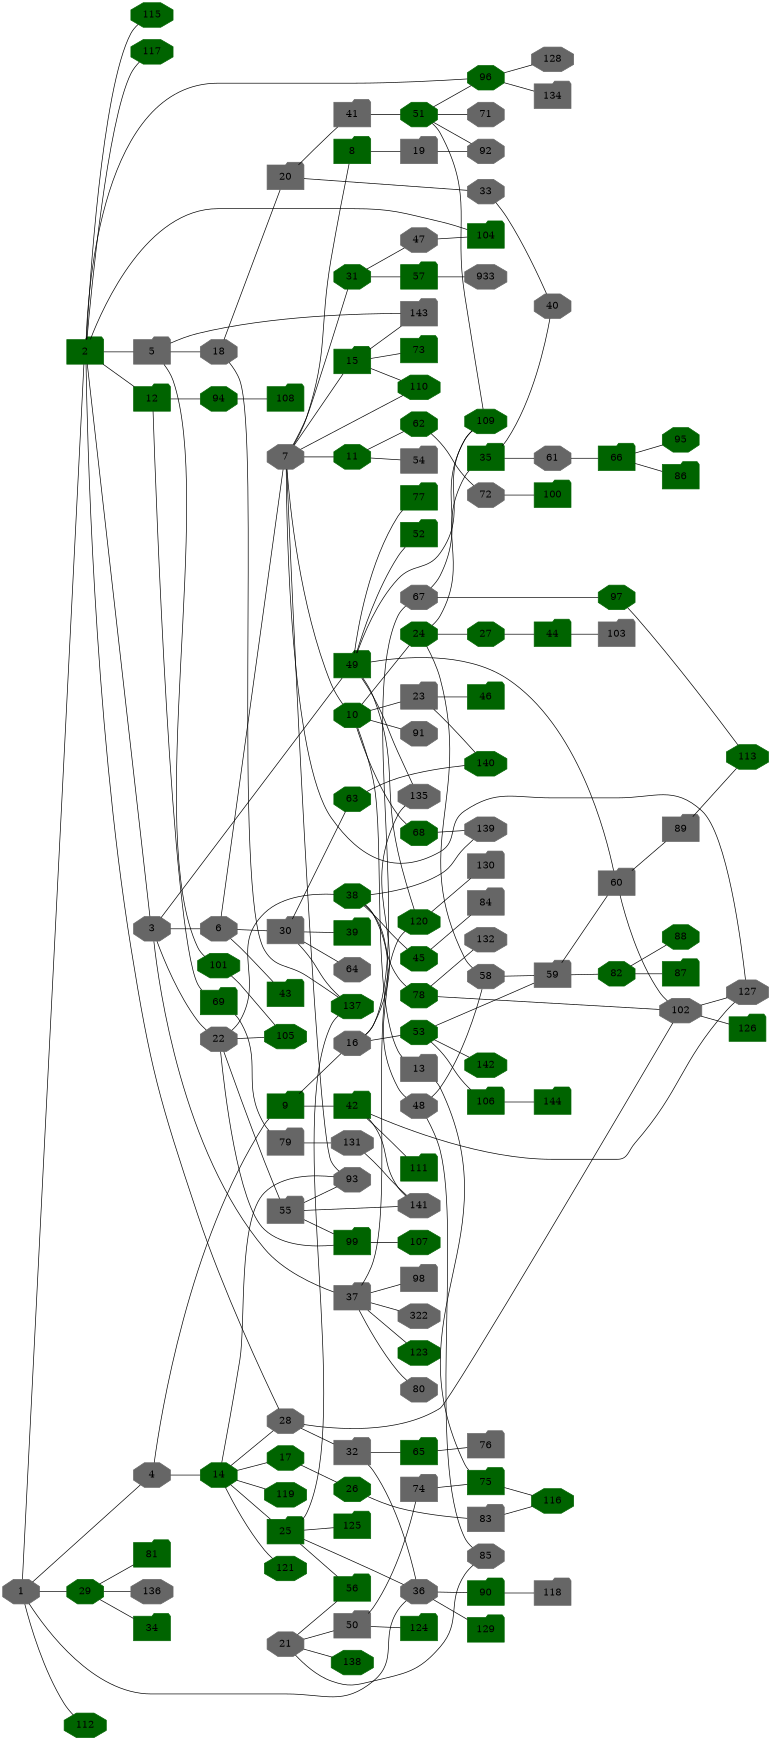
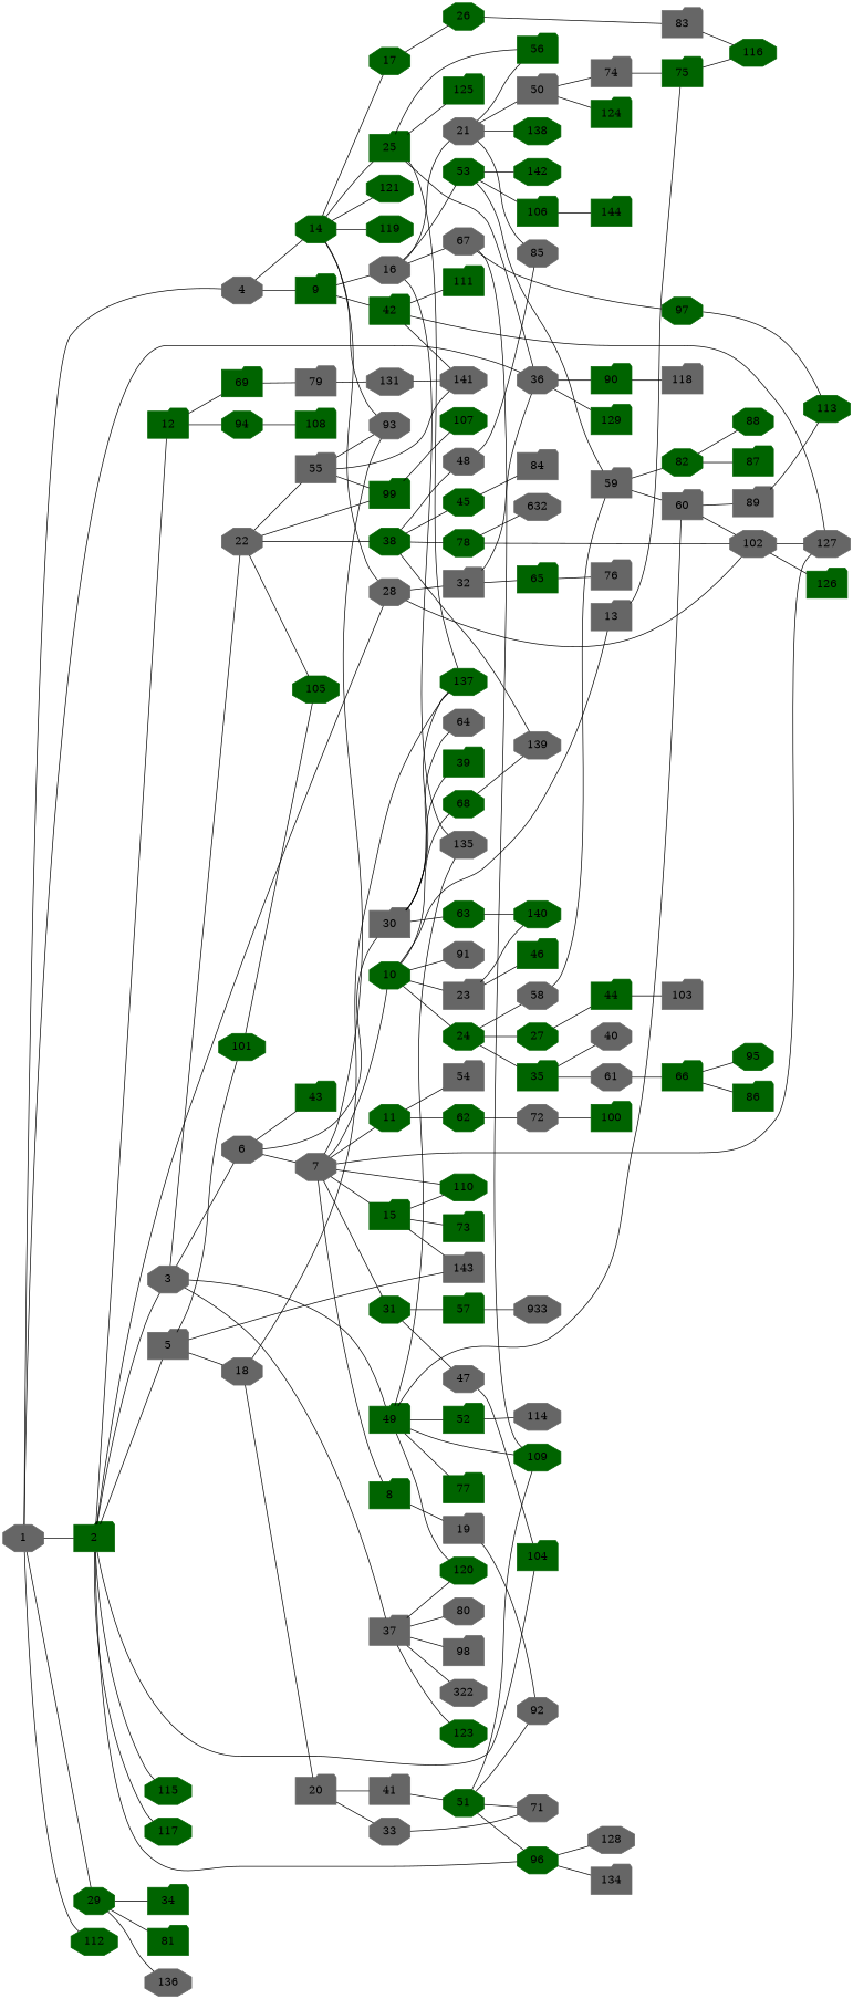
  graph {
    rankdir=LR
    node [color=darkgreen shape=octagon style=filled]
    1 [color=gray40]
    2 [shape=folder]
    4 [color=gray40]
    29
    36 [color=gray40]
    112
    3 [color=gray40]
    5 [color=gray40 shape=folder]
    12 [shape=folder]
    28 [color=gray40]
    96
    104 [shape=folder]
    115
    117
    9 [shape=folder]
    14
    34 [shape=folder]
    81 [shape=folder]
    136 [color=gray40]
    90 [shape=folder]
    129 [shape=folder]
    6 [color=gray40]
    22 [color=gray40]
    37 [color=gray40 shape=folder]
    49 [shape=folder]
    18 [color=gray40]
    101
    143 [color=gray40 shape=folder]
    69 [shape=folder]
    94
    32 [color=gray40 shape=folder]
    102 [color=gray40]
    128 [color=gray40]
    134 [color=gray40 shape=folder]
    7 [color=gray40]
    30 [color=gray40 shape=folder]
    43 [shape=folder]
    38
    55 [color=gray40 shape=folder]
    99 [shape=folder]
    105
    80 [color=gray40]
    98 [color=gray40 shape=folder]
    120
    n45 [color=gray40 label=322]
    123
    135 [color=gray40]
    52 [shape=folder]
    60 [color=gray40 shape=folder]
    77 [shape=folder]
    109
    16 [color=gray40]
    42 [shape=folder]
    93 [color=gray40]
    17
    25 [shape=folder]
    119
    121
    20 [color=gray40 shape=folder]
    137
    8 [shape=folder]
    10
    11
    15 [shape=folder]
    31
    110
    127 [color=gray40]
    39 [shape=folder]
    63
    64 [color=gray40]
    19 [color=gray40 shape=folder]
    13 [color=gray40 shape=folder]
    23 [color=gray40 shape=folder]
    24
    68
    91 [color=gray40]
    54 [color=gray40 shape=folder]
    62
    73 [shape=folder]
    47 [color=gray40]
    57 [shape=folder]
    92 [color=gray40]
    21 [color=gray40]
    53
    67 [color=gray40]
    111 [shape=folder]
    141 [color=gray40]
    75 [shape=folder]
    46 [shape=folder]
    140
    27
    35 [shape=folder]
    58 [color=gray40]
    139 [color=gray40]
    72 [color=gray40]
    79 [color=gray40 shape=folder]
    108 [shape=folder]
    116
    26
    56 [shape=folder]
    125 [shape=folder]
    50 [color=gray40 shape=folder]
    85 [color=gray40]
    138
    59 [color=gray40 shape=folder]
    106 [shape=folder]
    142
    97
    83 [color=gray40 shape=folder]
    33 [color=gray40]
    41 [color=gray40 shape=folder]
    40 [color=gray40]
    51
    74 [color=gray40 shape=folder]
    124 [shape=folder]
    45
    48 [color=gray40]
    78
    107
    44 [shape=folder]
    61 [color=gray40]
    103 [color=gray40 shape=folder]
    65 [shape=folder]
    126 [shape=folder]
    n125 [color=gray40 label=933]
    76 [color=gray40 shape=folder]
    66 [shape=folder]
    118 [color=gray40 shape=folder]
-   130 [color=gray40 shape=folder]
    84 [color=gray40 shape=folder]
-   132 [color=gray40]
+   132 [color=gray40 label=632]
    71 [color=gray40]
+   114 [color=gray40]
    89 [color=gray40 shape=folder]
    82
    144 [shape=folder]
    87 [shape=folder]
    88
    113
    86 [shape=folder]
    95
    100 [shape=folder]
    131 [color=gray40]
    1 -- 2
    1 -- 4
    1 -- 29
    1 -- 36
    1 -- 112
    2 -- 3
    2 -- 5
    2 -- 12
    2 -- 28
    2 -- 96
    2 -- 104
    2 -- 115
    2 -- 117
    4 -- 9
    4 -- 14
    29 -- 34
    29 -- 81
    29 -- 136
    36 -- 90
    36 -- 129
    3 -- 6
    3 -- 22
    3 -- 37
    3 -- 49
    5 -- 18
    5 -- 101
    5 -- 143
    12 -- 69
    12 -- 94
    28 -- 32
    28 -- 102
    96 -- 128
    96 -- 134
    9 -- 16
    9 -- 42
    14 -- 28
    14 -- 93
    14 -- 17
    14 -- 25
    14 -- 119
    14 -- 121
    90 -- 118
    6 -- 7
    6 -- 30
    6 -- 43
    22 -- 38
    22 -- 55
    22 -- 99
    22 -- 105
    37 -- 80
    37 -- 98
    37 -- 120
    37 -- n45
    37 -- 123
    49 -- 120
    49 -- 135
    49 -- 52
    49 -- 60
    49 -- 77
    49 -- 109
    18 -- 20
    18 -- 137
    101 -- 105
    69 -- 79
    94 -- 108
    32 -- 36
    32 -- 65
    102 -- 127
    102 -- 126
    7 -- 93
    7 -- 8
    7 -- 10
    7 -- 11
    7 -- 15
    7 -- 31
    7 -- 110
    7 -- 127
    30 -- 137
    30 -- 39
    30 -- 63
    30 -- 64
    38 -- 139
    38 -- 45
    38 -- 48
    38 -- 78
    55 -- 99
    55 -- 93
    55 -- 141
    99 -- 107
-   120 -- 130
+   52 -- 114
    60 -- 102
    60 -- 89
    16 -- 135
+   16 -- 21
    16 -- 53
    16 -- 67
    42 -- 127
    42 -- 111
    42 -- 141
    17 -- 26
    25 -- 36
    25 -- 137
    25 -- 56
    25 -- 125
    20 -- 33
    20 -- 41
    8 -- 19
    10 -- 13
    10 -- 23
    10 -- 24
    10 -- 68
    10 -- 91
    11 -- 54
    11 -- 62
    15 -- 143
    15 -- 110
    15 -- 73
    31 -- 47
    31 -- 57
    63 -- 140
    19 -- 92
    13 -- 75
    23 -- 46
    23 -- 140
    24 -- 27
    24 -- 35
    24 -- 58
    68 -- 139
    62 -- 72
    47 -- 104
    57 -- n125
    21 -- 56
    21 -- 50
    21 -- 85
    21 -- 138
    53 -- 59
    53 -- 106
    53 -- 142
    67 -- 109
    67 -- 97
    75 -- 116
    27 -- 44
    35 -- 40
    35 -- 61
    58 -- 59
    72 -- 100
    79 -- 131
    26 -- 83
    50 -- 74
    50 -- 124
    59 -- 60
    59 -- 82
    106 -- 144
    97 -- 113
    83 -- 116
-   33 -- 40
+   33 -- 71
    41 -- 51
    51 -- 96
    51 -- 109
    51 -- 92
    51 -- 71
    74 -- 75
    45 -- 84
-   48 -- 58
    48 -- 85
    78 -- 102
    78 -- 132
    44 -- 103
    61 -- 66
    65 -- 76
    66 -- 86
    66 -- 95
    89 -- 113
    82 -- 87
    82 -- 88
    131 -- 141
  }
